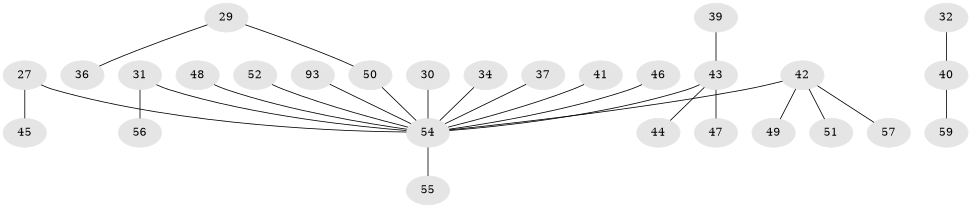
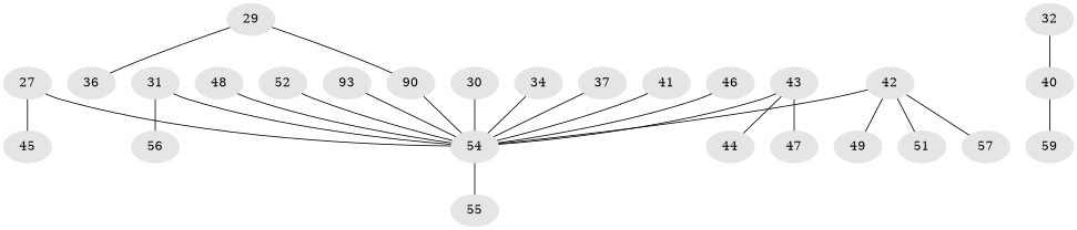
  graph {
    node [color=gray90 style=filled]
    27
    45
    54 [super="+24"]
    55
    29
    36
-   50 [super="+10"]
+   50 [super="+10" label=90]
    30
    31
    56
    34
    37 [super="+25"]
    40 [super="+26"]
    59
    n15 [label=32]
    43 [super="+33+35+21"]
    44
    47
-   39
    42 [super="+32+28"]
    49
    51
    57
    41
    46
    48
    52
    n28 [label=93]
    27 -- 45
    27 -- 54
    54 -- 55
    29 -- 36
    29 -- 50
    50 -- 54
    30 -- 54
    31 -- 54
    31 -- 56
    34 -- 54
    37 -- 54
    40 -- 59
    n15 -- 40
    43 -- 54
    43 -- 44
    43 -- 47
-   39 -- 43
    42 -- 54
    42 -- 49
    42 -- 51
    42 -- 57
    41 -- 54
    46 -- 54
    48 -- 54
    52 -- 54
    n28 -- 54
  }
